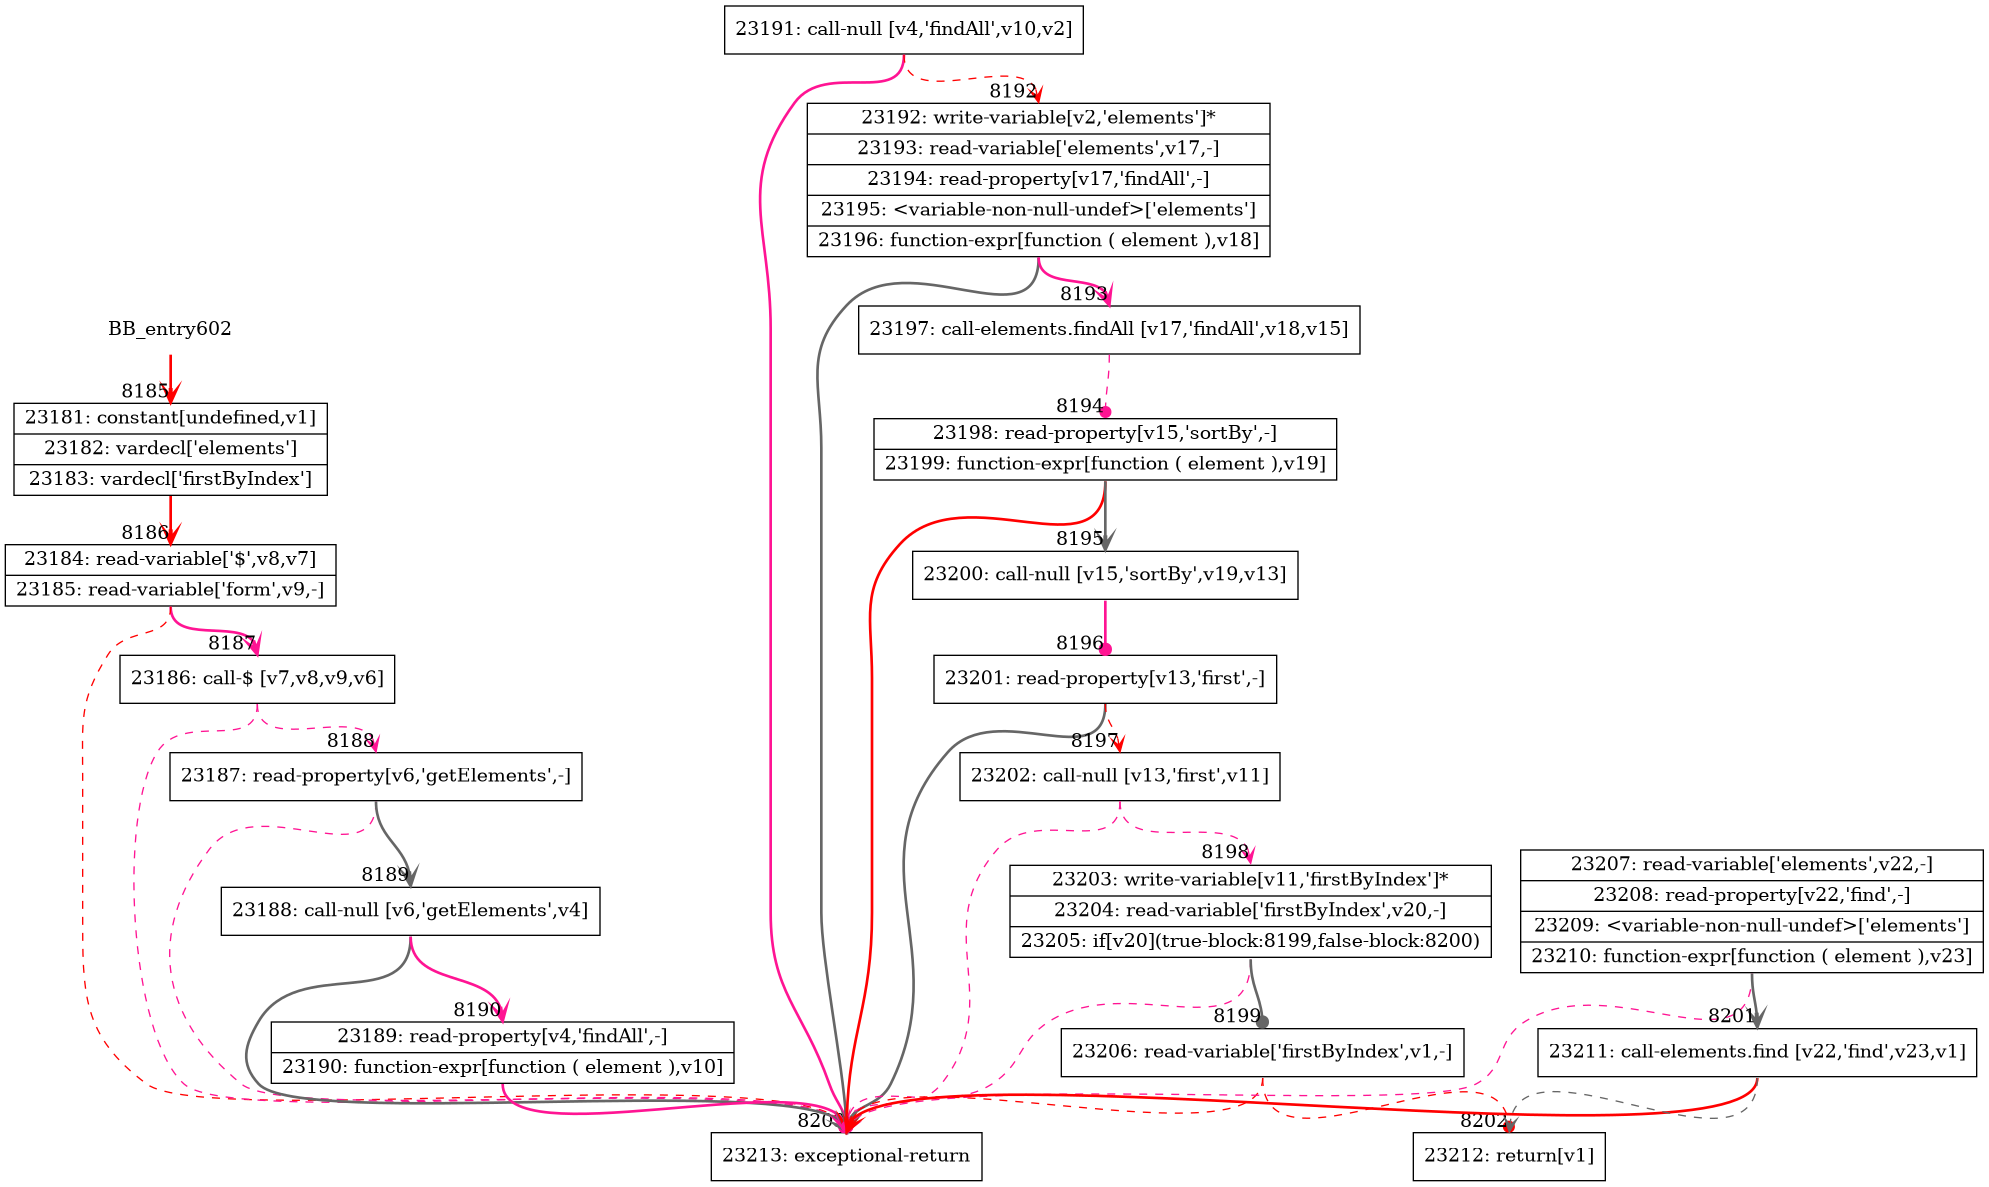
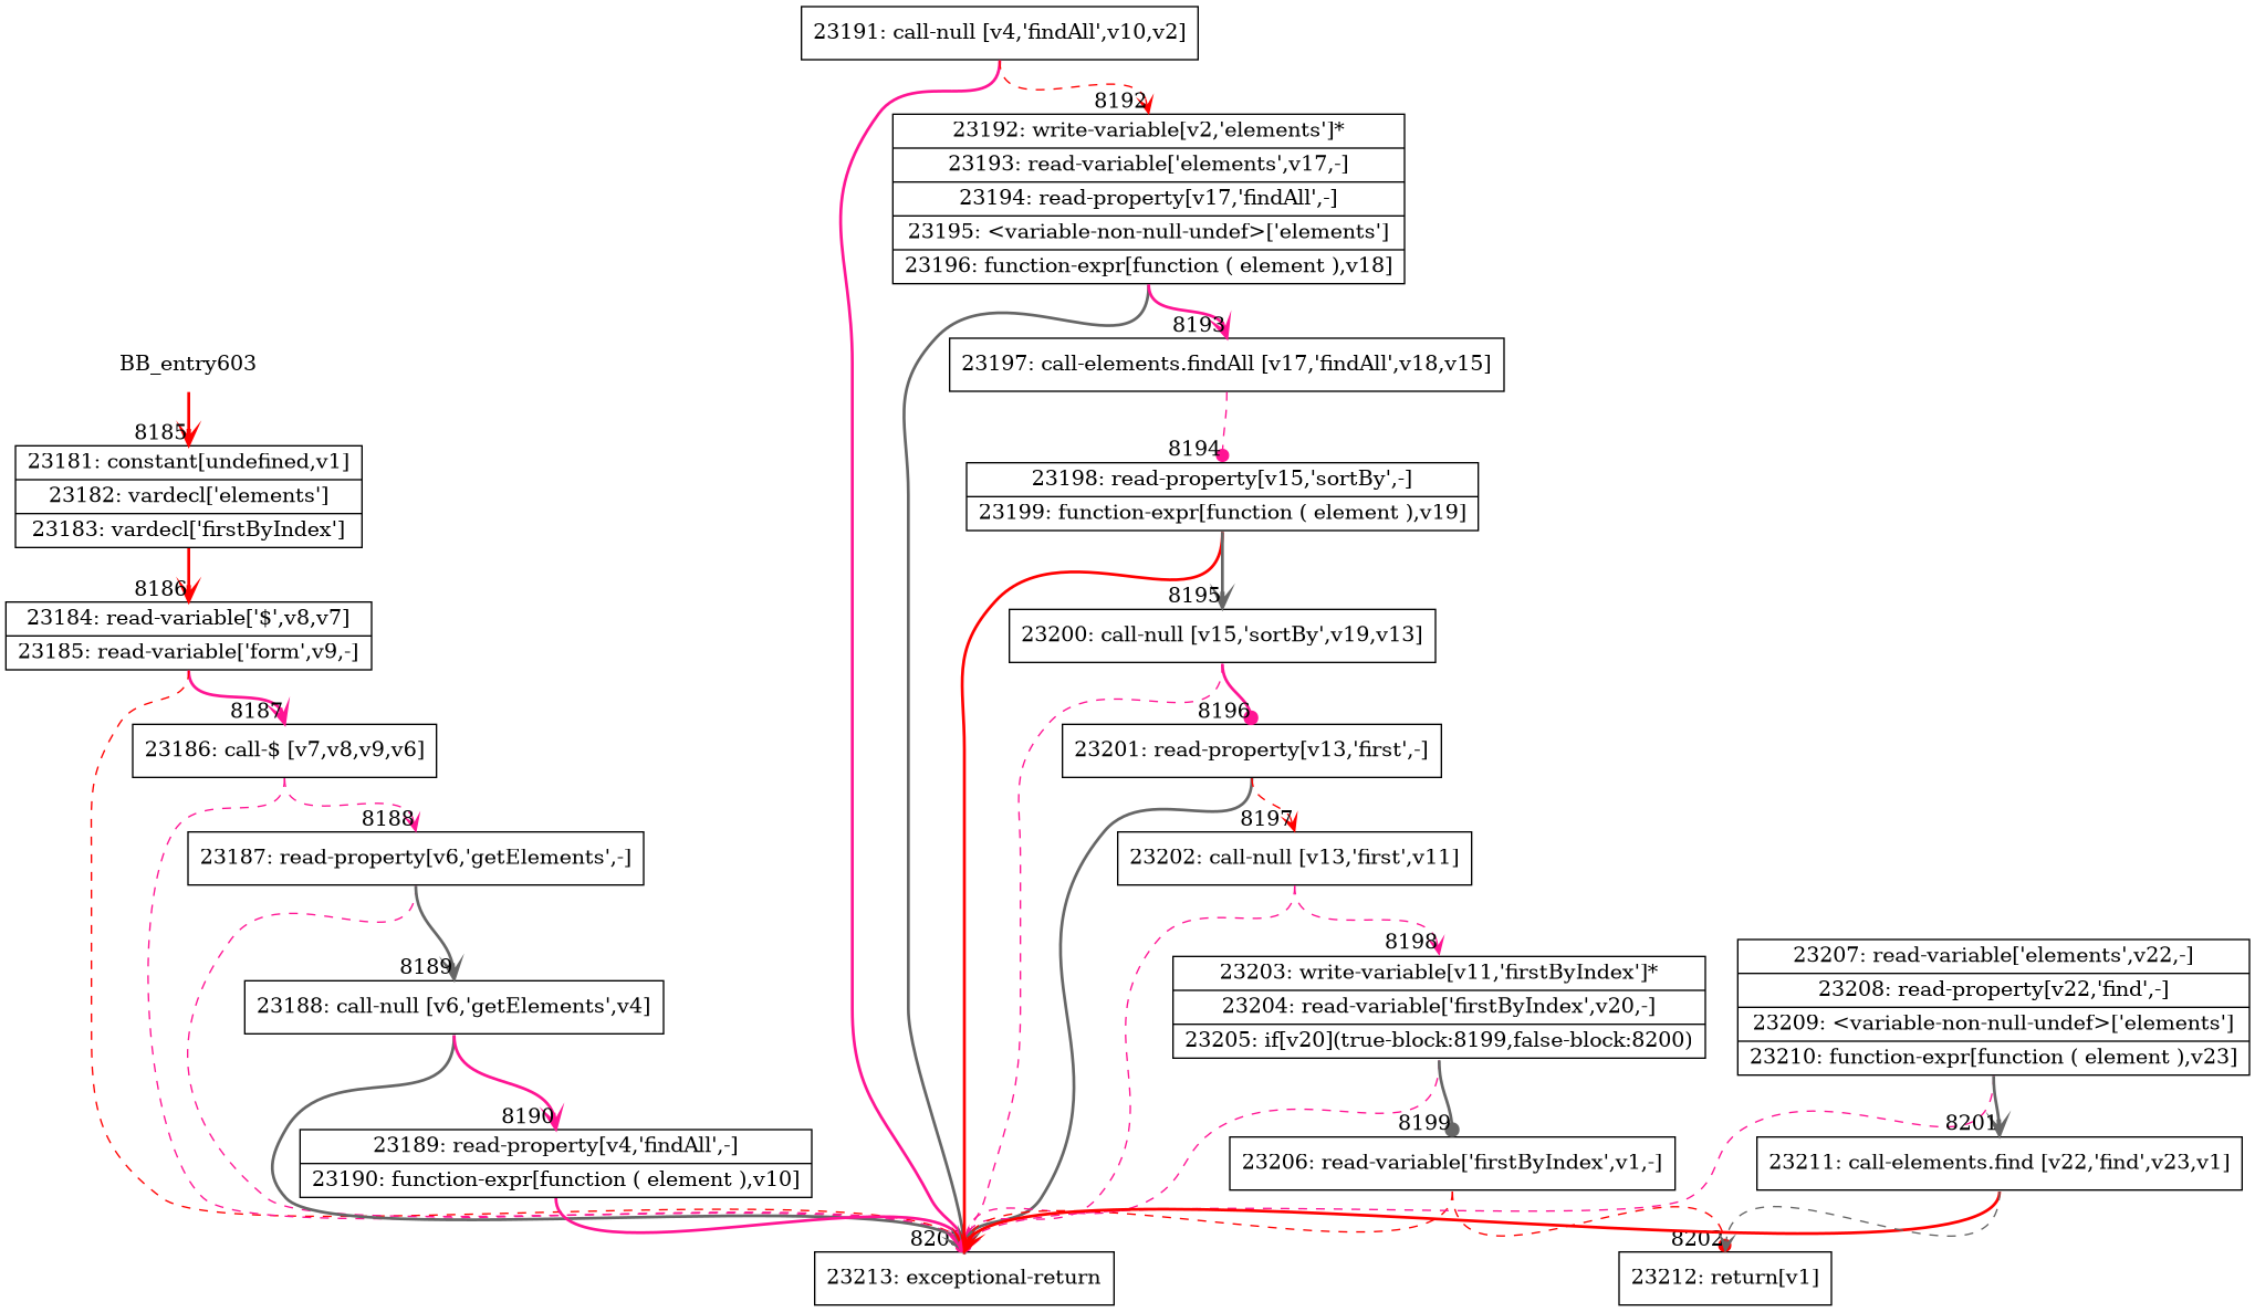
  digraph {
    rankdir=TD
    node [shape=record]
    edge [arrowhead=vee color=deeppink headport=n style=bold tailport=s]
-   BB_entry602 [shape=none]
+   BB_entry602 [shape=none label=BB_entry603]
    n2 [label="{23181: constant[undefined,v1]|23182: vardecl['elements']|23183: vardecl['firstByIndex']}"]
    n3 [label="{23184: read-variable['$',v8,v7]|23185: read-variable['form',v9,-]}"]
    n4 [label="{23186: call-$ [v7,v8,v9,v6]}"]
    n5 [label="{23213: exceptional-return}"]
    n6 [label="{23187: read-property[v6,'getElements',-]}"]
    n7 [label="{23188: call-null [v6,'getElements',v4]}"]
    n8 [label="{23189: read-property[v4,'findAll',-]|23190: function-expr[function ( element ),v10]}"]
    n9 [label="{23191: call-null [v4,'findAll',v10,v2]}"]
    n10 [label="{23192: write-variable[v2,'elements']*|23193: read-variable['elements',v17,-]|23194: read-property[v17,'findAll',-]|23195: \<variable-non-null-undef\>['elements']|23196: function-expr[function ( element ),v18]}"]
    n11 [label="{23197: call-elements.findAll [v17,'findAll',v18,v15]}"]
    n12 [label="{23198: read-property[v15,'sortBy',-]|23199: function-expr[function ( element ),v19]}"]
    n13 [label="{23200: call-null [v15,'sortBy',v19,v13]}"]
    n14 [label="{23201: read-property[v13,'first',-]}"]
    n15 [label="{23202: call-null [v13,'first',v11]}"]
    n16 [label="{23203: write-variable[v11,'firstByIndex']*|23204: read-variable['firstByIndex',v20,-]|23205: if[v20](true-block:8199,false-block:8200)}"]
    n17 [label="{23206: read-variable['firstByIndex',v1,-]}"]
    n18 [label="{23212: return[v1]}"]
    n19 [label="{23207: read-variable['elements',v22,-]|23208: read-property[v22,'find',-]|23209: \<variable-non-null-undef\>['elements']|23210: function-expr[function ( element ),v23]}"]
    n20 [label="{23211: call-elements.find [v22,'find',v23,v1]}"]
    BB_entry602 -> n2 [color=red headlabel="    8185"]
    n2 -> n3 [color=red headlabel="      8186"]
    n3 -> n4 [headlabel="      8187"]
    n3 -> n5 [arrowhead=dot color=red headlabel="      8203" style=dashed]
    n4 -> n5 [arrowhead=dot style=dashed]
    n4 -> n6 [headlabel="      8188" style=dashed]
    n6 -> n5 [arrowhead=dot style=dashed]
    n6 -> n7 [color=gray40 headlabel="      8189"]
    n7 -> n5 [color=gray40]
    n7 -> n8 [headlabel="      8190"]
    n8 -> n5
    n9 -> n5
    n9 -> n10 [color=red headlabel="      8192" style=dashed]
    n10 -> n5 [color=gray40]
    n10 -> n11 [headlabel="      8193"]
    n11 -> n12 [arrowhead=dot headlabel="      8194" style=dashed]
    n12 -> n5 [color=red]
    n12 -> n13 [color=gray40 headlabel="      8195"]
+   n13 -> n5 [style=dashed]
    n13 -> n14 [arrowhead=dot headlabel="      8196"]
    n14 -> n5 [color=gray40]
    n14 -> n15 [color=red headlabel="      8197" style=dashed]
    n15 -> n5 [arrowhead=dot style=dashed]
    n15 -> n16 [headlabel="      8198" style=dashed]
    n16 -> n5 [arrowhead=dot style=dashed]
    n16 -> n17 [arrowhead=dot color=gray40 headlabel="      8199"]
    n17 -> n5 [color=red style=dashed]
    n17 -> n18 [arrowhead=dot color=red headlabel="      8202" style=dashed]
    n19 -> n5 [style=dashed]
    n19 -> n20 [color=gray40 headlabel="      8201"]
    n20 -> n5 [color=red]
    n20 -> n18 [color=gray40 style=dashed]
  }
